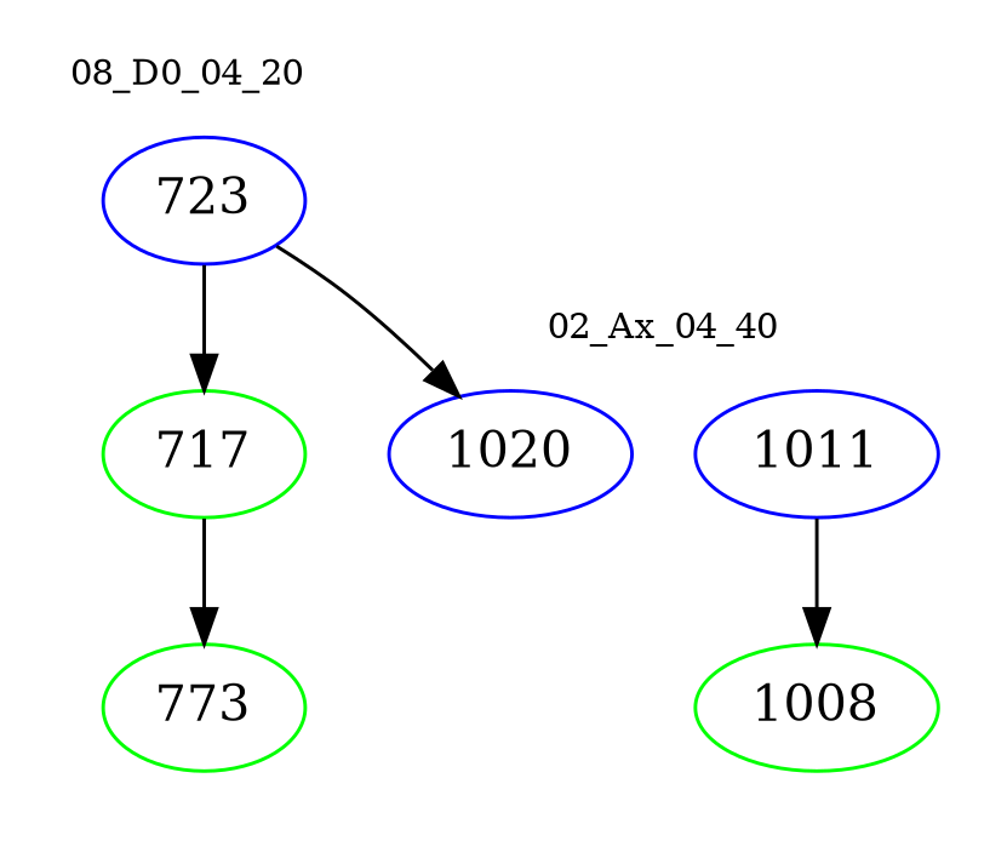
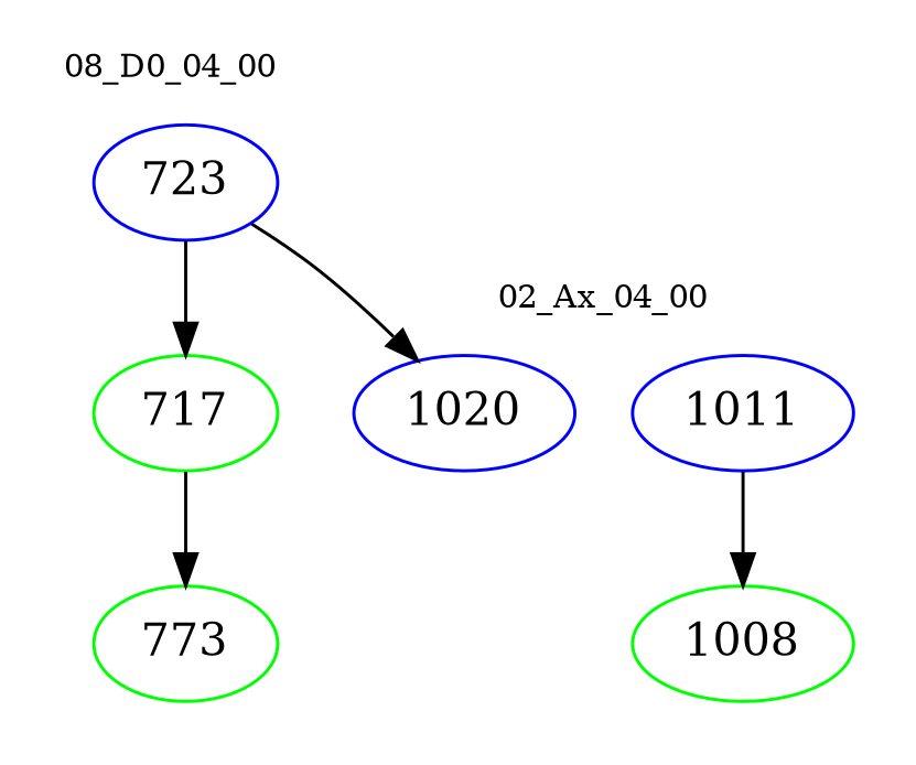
  digraph {
    node [color=blue]
    edge [color=black]
    n1 [label=1011]
    n2 [color=green label=1008]
    n3 [label=1020]
    n4 [label=723]
    n5 [color=green label=717]
    n6 [color=green label=773]
    subgraph cluster_1 {
      color=white
      fontsize=10
-     label="02_Ax_04_40"
+     label="02_Ax_04_00"
      n1
      n2
      n3
    }
    subgraph cluster_2 {
      color=white
      fontsize=10
-     label="08_D0_04_20"
+     label="08_D0_04_00"
      n4
      n5
      n6
    }
    n1 -> n2
    n4 -> n3
    n4 -> n5
    n5 -> n6
  }
